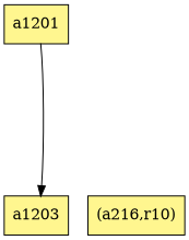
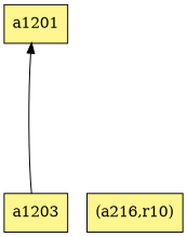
  digraph {
    rankdir=BT
    ranksep=2.0
    node [fillcolor=khaki1 shape=record style=filled]
    n1 [label="{a1203}"]
    n2 [label="{a1201}"]
    n3 [label="{(a216,r10)}"]
-   n2 -> n1
+   n1 -> n2
  }
